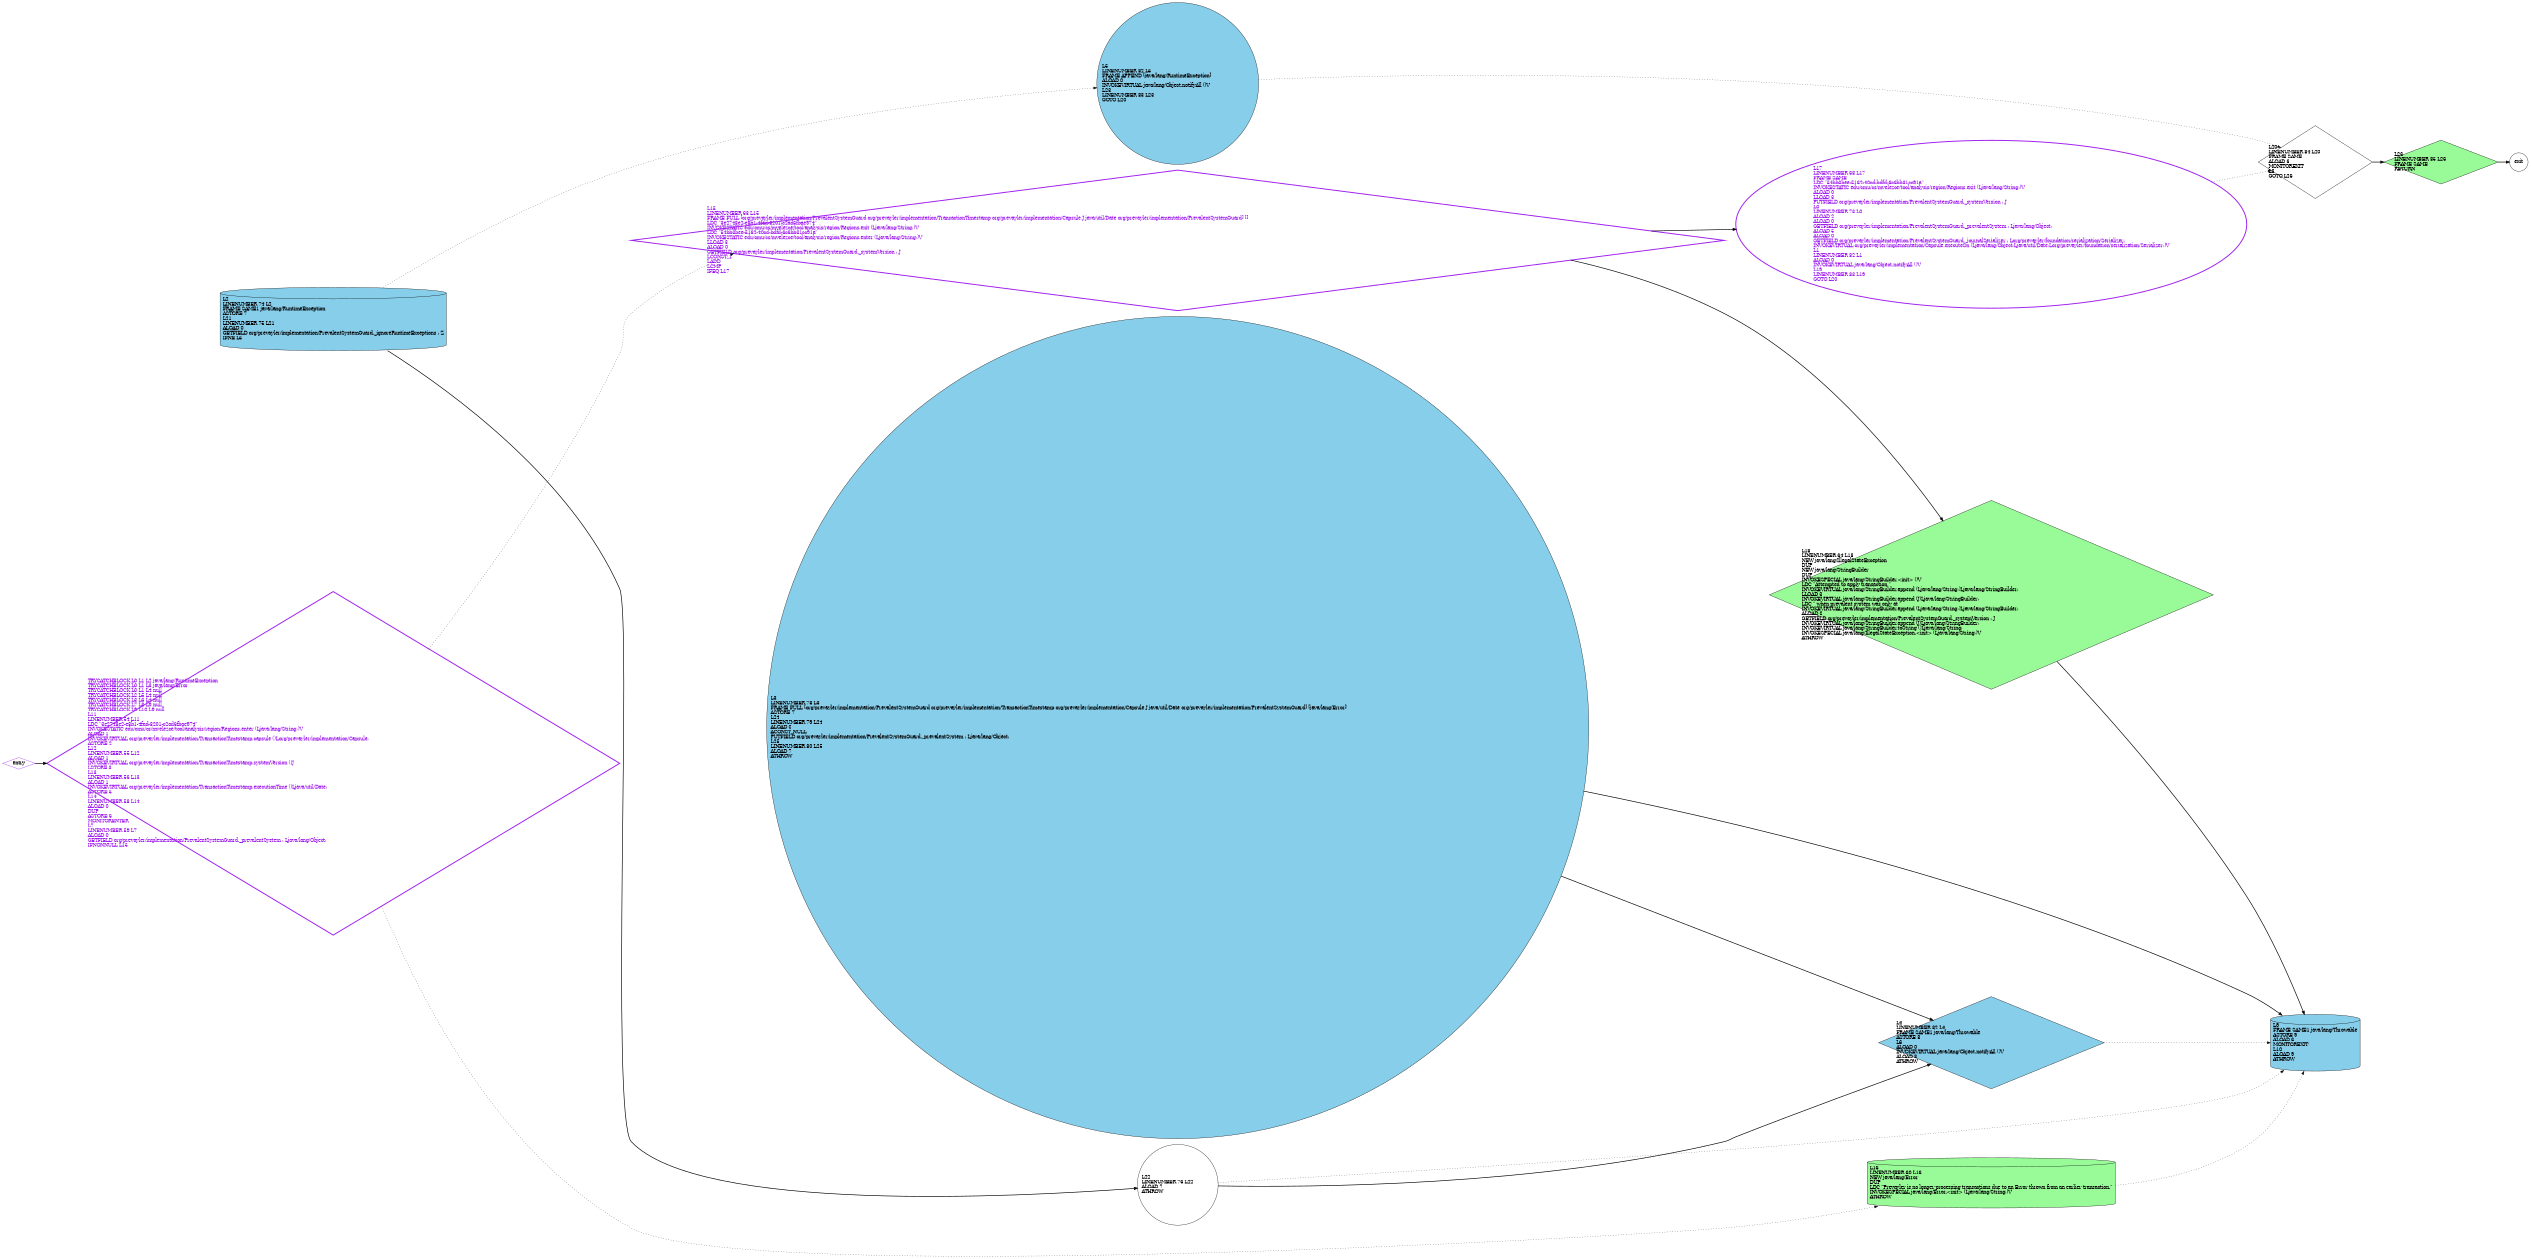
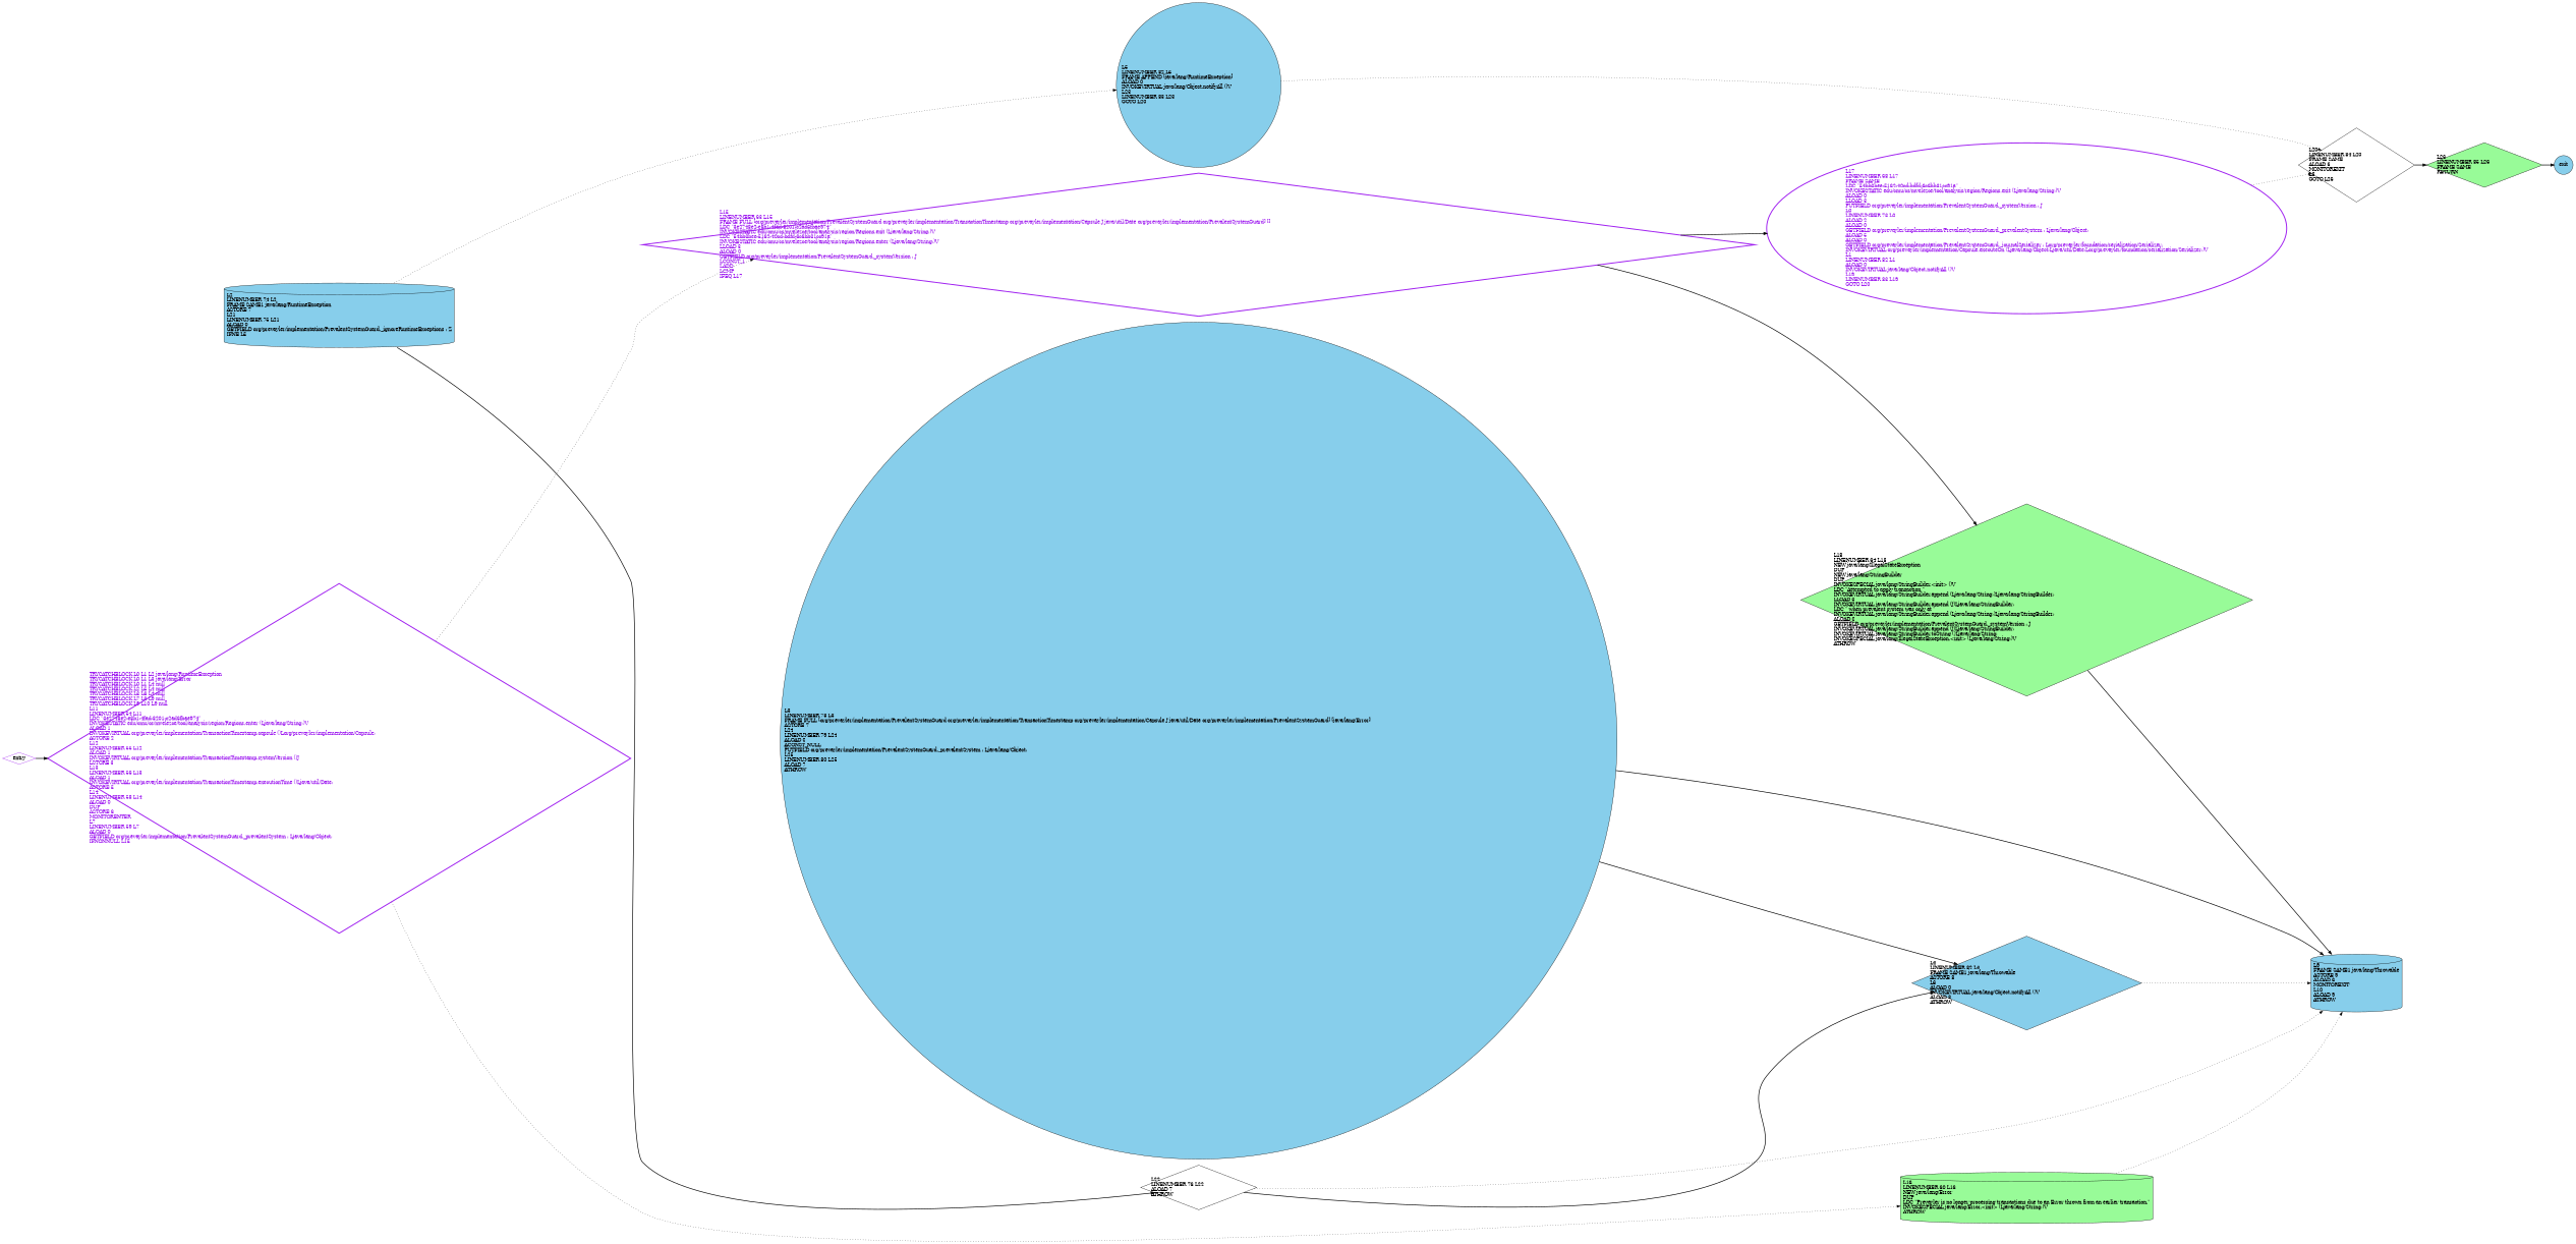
  digraph {
    rankdir=LR
    node [fillcolor=skyblue shape=diamond style=filled]
    edge [style=bold]
    n1 [fillcolor=palegreen label="L18\lLINENUMBER 64 L18\lNEW java/lang/IllegalStateException\lDUP\lNEW java/lang/StringBuilder\lDUP\lINVOKESPECIAL java/lang/StringBuilder.\<init\> ()V\lLDC \"Attempted to apply transaction \"\lINVOKEVIRTUAL java/lang/StringBuilder.append (Ljava/lang/String;)Ljava/lang/StringBuilder;\lLLOAD 3\lINVOKEVIRTUAL java/lang/StringBuilder.append (J)Ljava/lang/StringBuilder;\lLDC \" when prevalent system was only at \"\lINVOKEVIRTUAL java/lang/StringBuilder.append (Ljava/lang/String;)Ljava/lang/StringBuilder;\lALOAD 0\lGETFIELD org/prevayler/implementation/PrevalentSystemGuard._systemVersion : J\lINVOKEVIRTUAL java/lang/StringBuilder.append (J)Ljava/lang/StringBuilder;\lINVOKEVIRTUAL java/lang/StringBuilder.toString ()Ljava/lang/String;\lINVOKESPECIAL java/lang/IllegalStateException.\<init\> (Ljava/lang/String;)V\lATHROW\l"]
    n2 [label="L9\lFRAME SAME1 java/lang/Throwable\lASTORE 9\lALOAD 6\lMONITOREXIT\lL10\lALOAD 9\lATHROW\l" shape=cylinder]
    n3 [fillcolor=white label="L20\lLINENUMBER 84 L20\lFRAME SAME\lALOAD 6\lMONITOREXIT\lL8\lGOTO L26\l"]
    n4 [fillcolor=palegreen label="L26\lLINENUMBER 85 L26\lFRAME SAME\lRETURN\l"]
-   exit [fillcolor=white shape=circle]
+   exit [shape=circle]
    n6 [color=purple fillcolor=white fontcolor=purple label="TRYCATCHBLOCK L0 L1 L2 java/lang/RuntimeException\lTRYCATCHBLOCK L0 L1 L3 java/lang/Error\lTRYCATCHBLOCK L0 L1 L4 null\lTRYCATCHBLOCK L2 L5 L4 null\lTRYCATCHBLOCK L3 L6 L4 null\lTRYCATCHBLOCK L7 L8 L9 null\lTRYCATCHBLOCK L9 L10 L9 null\lL11\lLINENUMBER 54 L11\lLDC \"3e2748e2-e8b1-4fad-8201-c2ad6fbae974\"\lINVOKESTATIC edu/cmu/cs/mvelezce/tool/analysis/region/Regions.enter (Ljava/lang/String;)V\lALOAD 1\lINVOKEVIRTUAL org/prevayler/implementation/TransactionTimestamp.capsule ()Lorg/prevayler/implementation/Capsule;\lASTORE 2\lL12\lLINENUMBER 55 L12\lALOAD 1\lINVOKEVIRTUAL org/prevayler/implementation/TransactionTimestamp.systemVersion ()J\lLSTORE 3\lL13\lLINENUMBER 56 L13\lALOAD 1\lINVOKEVIRTUAL org/prevayler/implementation/TransactionTimestamp.executionTime ()Ljava/util/Date;\lASTORE 5\lL14\lLINENUMBER 58 L14\lALOAD 0\lDUP\lASTORE 6\lMONITORENTER\lL7\lLINENUMBER 59 L7\lALOAD 0\lGETFIELD org/prevayler/implementation/PrevalentSystemGuard._prevalentSystem : Ljava/lang/Object;\lIFNONNULL L15\l" penwidth=3]
    n7 [color=purple fillcolor=white fontcolor=purple label="L15\lLINENUMBER 63 L15\lFRAME FULL [org/prevayler/implementation/PrevalentSystemGuard org/prevayler/implementation/TransactionTimestamp org/prevayler/implementation/Capsule J java/util/Date org/prevayler/implementation/PrevalentSystemGuard] []\lLDC \"3e2748e2-e8b1-4fad-8201-c2ad6fbae974\"\lINVOKESTATIC edu/cmu/cs/mvelezce/tool/analysis/region/Regions.exit (Ljava/lang/String;)V\lLDC \"54bb3bee-5162-40cd-bdfd-6c6bb31cc91a\"\lINVOKESTATIC edu/cmu/cs/mvelezce/tool/analysis/region/Regions.enter (Ljava/lang/String;)V\lLLOAD 3\lALOAD 0\lGETFIELD org/prevayler/implementation/PrevalentSystemGuard._systemVersion : J\lLCONST_1\lLADD\lLCMP\lIFEQ L17\l" penwidth=3]
    n8 [fillcolor=palegreen label="L16\lLINENUMBER 60 L16\lNEW java/lang/Error\lDUP\lLDC \"Prevayler is no longer processing transactions due to an Error thrown from an earlier transaction.\"\lINVOKESPECIAL java/lang/Error.\<init\> (Ljava/lang/String;)V\lATHROW\l" shape=cylinder]
    n9 [color=purple fillcolor=white fontcolor=purple label="L17\lLINENUMBER 68 L17\lFRAME SAME\lLDC \"54bb3bee-5162-40cd-bdfd-6c6bb31cc91a\"\lINVOKESTATIC edu/cmu/cs/mvelezce/tool/analysis/region/Regions.exit (Ljava/lang/String;)V\lALOAD 0\lLLOAD 3\lPUTFIELD org/prevayler/implementation/PrevalentSystemGuard._systemVersion : J\lL0\lLINENUMBER 73 L0\lALOAD 2\lALOAD 0\lGETFIELD org/prevayler/implementation/PrevalentSystemGuard._prevalentSystem : Ljava/lang/Object;\lALOAD 5\lALOAD 0\lGETFIELD org/prevayler/implementation/PrevalentSystemGuard._journalSerializer : Lorg/prevayler/foundation/serialization/Serializer;\lINVOKEVIRTUAL org/prevayler/implementation/Capsule.executeOn (Ljava/lang/Object;Ljava/util/Date;Lorg/prevayler/foundation/serialization/Serializer;)V\lL1\lLINENUMBER 82 L1\lALOAD 0\lINVOKEVIRTUAL java/lang/Object.notifyAll ()V\lL19\lLINENUMBER 83 L19\lGOTO L20\l" penwidth=3 shape=ellipse]
-   n10 [fillcolor=white label="L22\lLINENUMBER 76 L22\lALOAD 7\lATHROW\l" shape=circle]
+   n10 [fillcolor=white label="L22\lLINENUMBER 76 L22\lALOAD 7\lATHROW\l"]
    n11 [label="L4\lLINENUMBER 82 L4\lFRAME SAME1 java/lang/Throwable\lASTORE 8\lL6\lALOAD 0\lINVOKEVIRTUAL java/lang/Object.notifyAll ()V\lALOAD 8\lATHROW\l"]
    n12 [label="L3\lLINENUMBER 78 L3\lFRAME FULL [org/prevayler/implementation/PrevalentSystemGuard org/prevayler/implementation/TransactionTimestamp org/prevayler/implementation/Capsule J java/util/Date org/prevayler/implementation/PrevalentSystemGuard] [java/lang/Error]\lASTORE 7\lL24\lLINENUMBER 79 L24\lALOAD 0\lACONST_NULL\lPUTFIELD org/prevayler/implementation/PrevalentSystemGuard._prevalentSystem : Ljava/lang/Object;\lL25\lLINENUMBER 80 L25\lALOAD 7\lATHROW\l" shape=circle]
    n13 [label="L5\lLINENUMBER 82 L5\lFRAME APPEND [java/lang/RuntimeException]\lALOAD 0\lINVOKEVIRTUAL java/lang/Object.notifyAll ()V\lL23\lLINENUMBER 83 L23\lGOTO L20\l" shape=circle]
    n14 [label="L2\lLINENUMBER 74 L2\lFRAME SAME1 java/lang/RuntimeException\lASTORE 7\lL21\lLINENUMBER 75 L21\lALOAD 0\lGETFIELD org/prevayler/implementation/PrevalentSystemGuard._ignoreRuntimeExceptions : Z\lIFNE L5\l" shape=cylinder]
    entry [color=purple fillcolor=white]
    n1 -> n2
    n3 -> n4
    n4 -> exit
    n6 -> n7 [style=dotted]
    n6 -> n8 [style=dotted]
    n7 -> n1
    n7 -> n9
    n8 -> n2 [style=dotted]
    n9 -> n3 [style=dotted]
    n10 -> n2 [style=dotted]
    n10 -> n11
    n11 -> n2 [style=dotted]
    n12 -> n2
    n12 -> n11
    n13 -> n3 [style=dotted]
    n14 -> n10
    n14 -> n13 [style=dotted]
    entry -> n6
  }
